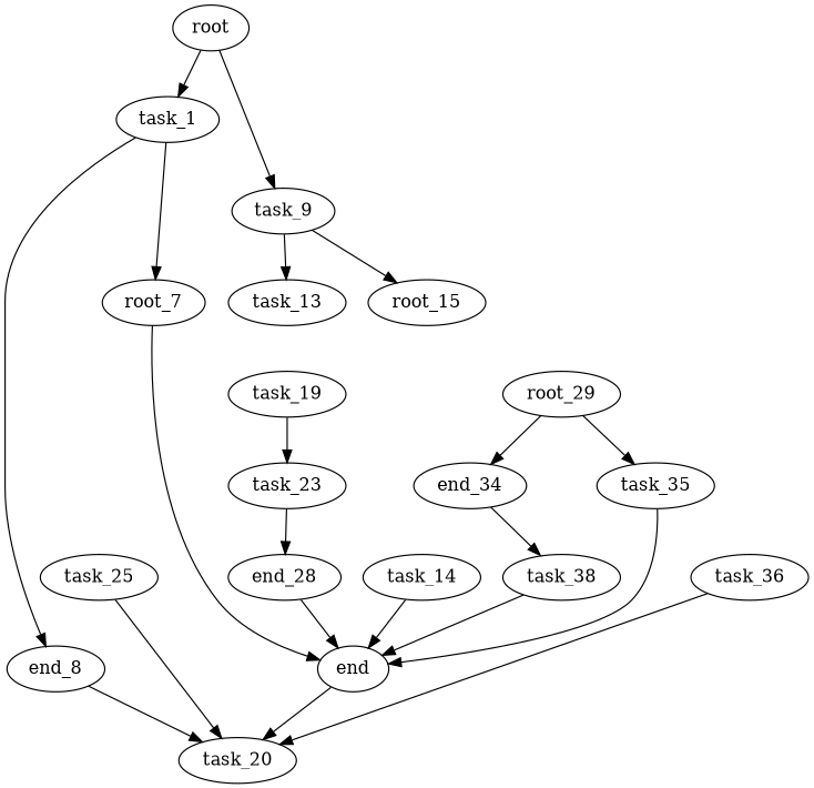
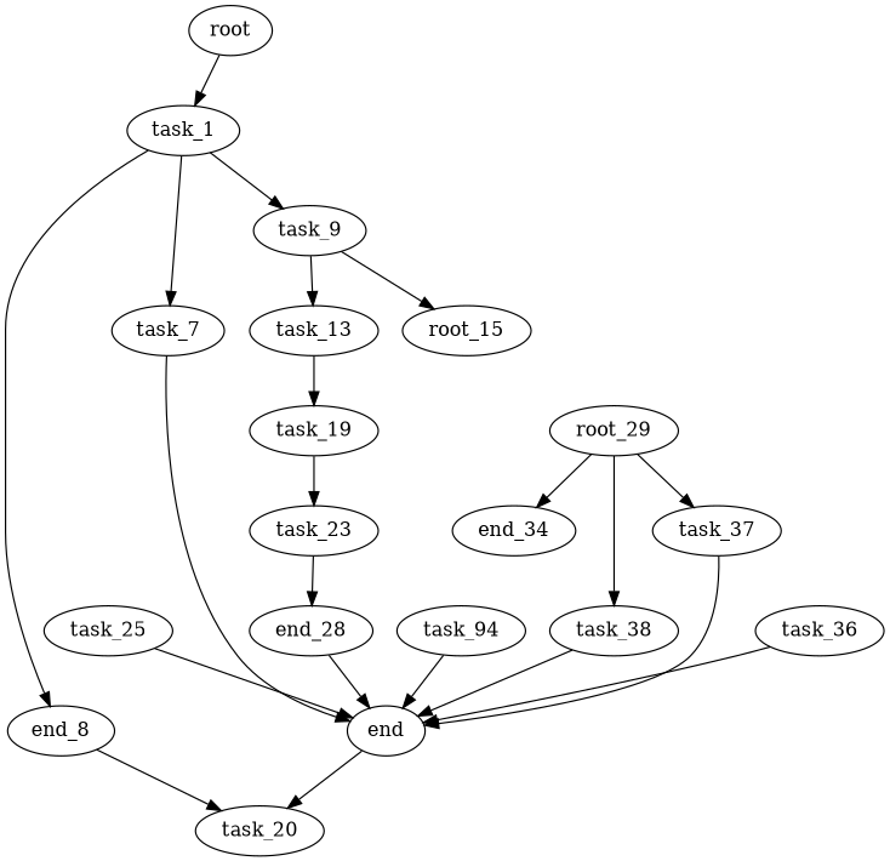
  digraph {
    fontname="DejaVu Serif"
    node [fontname="DejaVu Serif"]
    edge [fontname="DejaVu Serif"]
    root
    task_1
-   task_7 [label=root_7]
+   task_7
    n4 [label=end_8]
    task_9
    end
    task_20
    task_13
    n9 [label=root_15]
-   task_14
+   task_14 [label=task_94]
    task_19
    task_23
    task_25
    n14 [label=end_28]
    n15 [label=root_29]
    n16 [label=end_34]
-   task_35
+   task_35 [label=task_37]
    task_36
    task_38
    root -> task_1
    task_1 -> task_7
    task_1 -> n4
-   root -> task_9
+   task_1 -> task_9
    task_7 -> end
    n4 -> task_20
    task_9 -> task_13
    task_9 -> n9
    end -> task_20
+   task_13 -> task_19
    task_14 -> end
    task_19 -> task_23
    task_23 -> n14
-   task_25 -> task_20
+   task_25 -> end
    n14 -> end
    n15 -> n16
    n15 -> task_35
-   n16 -> task_38
+   n15 -> task_38
    task_35 -> end
-   task_36 -> task_20
+   task_36 -> end
    task_38 -> end
  }
